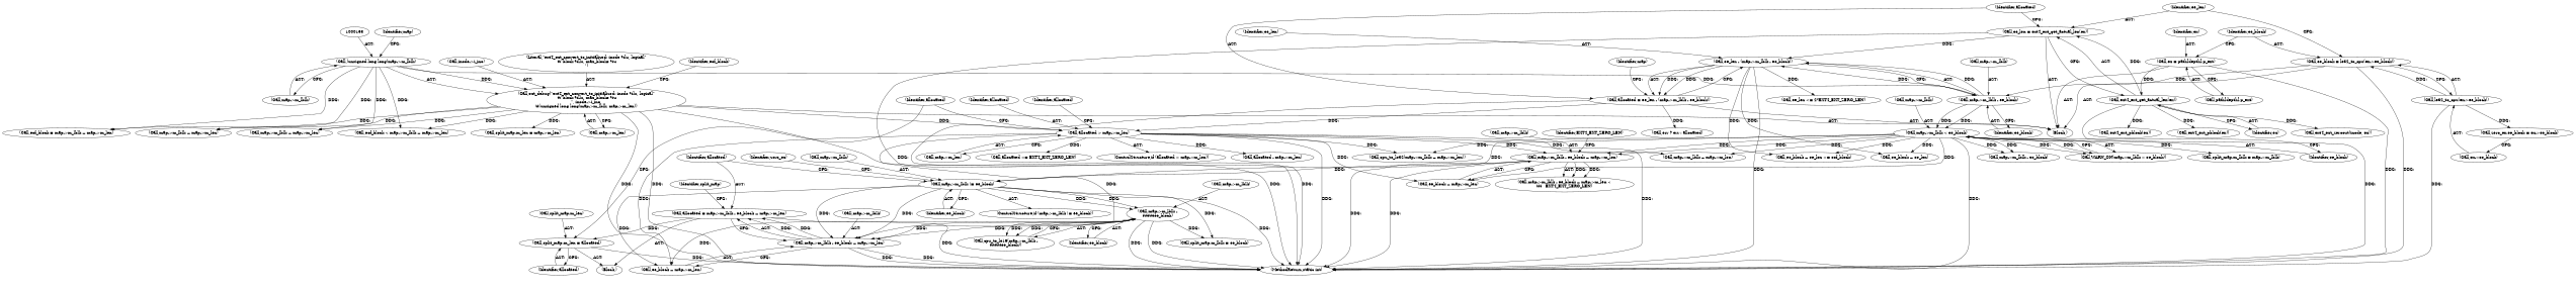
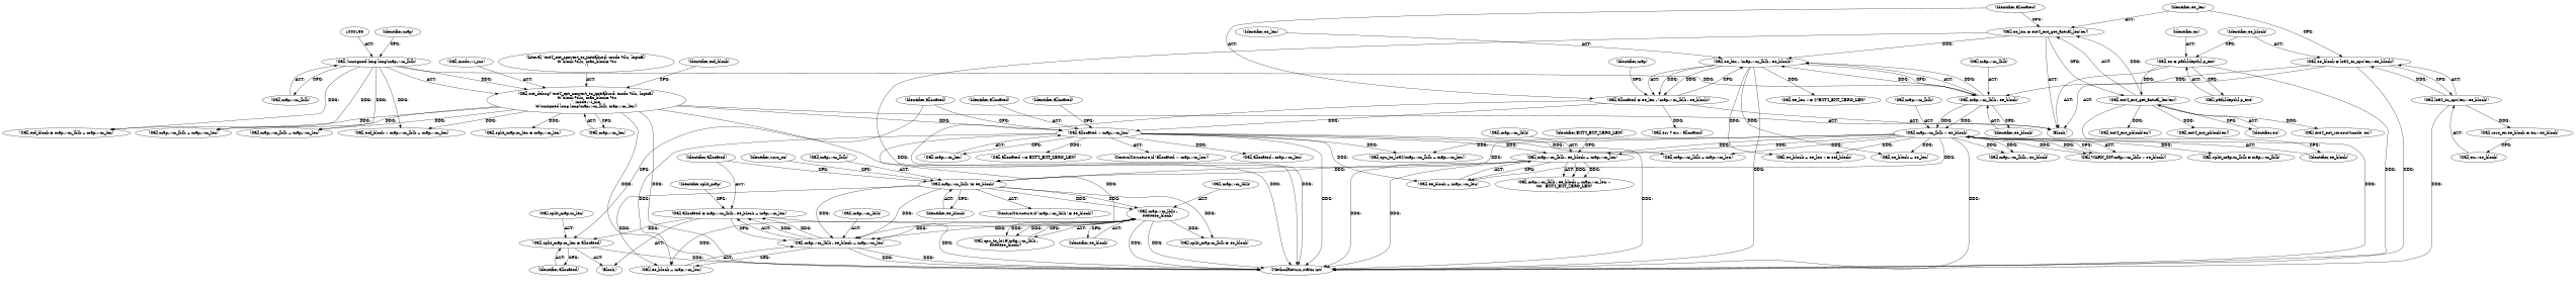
  digraph {
    n1 [label="(Call,split_map.m_len = allocated)"]
    n2 [label="(Identifier,allocated)"]
    n3 [label="(Block,)"]
    n4 [label="(MethodReturn,static int)"]
    n5 [label="(Call,allocated = map->m_lblk - ee_block + map->m_len)"]
    n6 [label="(Call,map->m_lblk - ee_block + map->m_len)"]
    n7 [label="(Call,ee_block + map->m_len)"]
    n8 [label="(Call,map->m_lblk != ee_block)"]
    n9 [label="(Call,map->m_lblk -\n\t\t\t\t\t\t\tee_block)"]
    n10 [label="(Call,split_map.m_lblk = ee_block)"]
    n11 [label="(Identifier,ee_block)"]
    n12 [label="(ControlStructure,if (map->m_lblk != ee_block))"]
    n13 [label="(Call,cpu_to_le16(map->m_lblk -\n\t\t\t\t\t\t\tee_block))"]
    n14 [label="(Identifier,ee_block)"]
    n15 [label="(Call,map->m_lblk - ee_block + map->m_len)"]
    n16 [label="(Call,map->m_lblk - ee_block + map->m_len <\n\t\t\t   EXT4_EXT_ZERO_LEN)"]
    n17 [label="(Call,ee_block + map->m_len)"]
    n18 [label="(Call,map->m_lblk < ee_block)"]
    n19 [label="(Identifier,ee_block)"]
    n20 [label="(Call,ee_block + ee_len <= eof_block)"]
    n21 [label="(Call,cpu_to_le32(map->m_lblk + map->m_len))"]
    n22 [label="(Call,map->m_lblk + map->m_len)"]
    n23 [label="(Call,map->m_lblk - ee_block)"]
    n24 [label="(Call,WARN_ON(map->m_lblk < ee_block))"]
    n25 [label="(Call,ee_block + ee_len)"]
    n26 [label="(Call,split_map.m_lblk = map->m_lblk)"]
    n27 [label="(Call,map->m_lblk - ee_block)"]
    n28 [label="(Call,ee_len - (map->m_lblk - ee_block))"]
    n29 [label="(Identifier,ee_block)"]
    n30 [label="(Call,allocated = ee_len - (map->m_lblk - ee_block))"]
    n31 [label="(Call,ee_len <= 2*EXT4_EXT_ZERO_LEN)"]
    n32 [label="(Call,(unsigned long long)map->m_lblk)"]
    n33 [label="(Call,ext_debug(\"ext4_ext_convert_to_initialized: inode %lu, logical\"\n \t\t\"block %llu, max_blocks %u\n\", inode->i_ino,\n\t\t(unsigned long long)map->m_lblk, map->m_len))"]
    n34 [label="(Call,map->m_lblk)"]
    n35 [label="(Call,eof_block < map->m_lblk + map->m_len)"]
    n36 [label="(Call,eof_block = map->m_lblk + map->m_len)"]
    n37 [label="(Call,map->m_lblk + map->m_len)"]
    n38 [label="(Call,map->m_lblk + map->m_len)"]
    n39 [label="(Block,)"]
    n40 [label="(Call,allocated > map->m_len)"]
    n41 [label="(Call,split_map.m_len = map->m_len)"]
    n42 [label="(Call,map->m_len)"]
    n43 [label="(Call,ee_block = le32_to_cpu(ex->ee_block))"]
    n44 [label="(Call,le32_to_cpu(ex->ee_block))"]
    n45 [label="(Call,zero_ex.ee_block = ex->ee_block)"]
    n46 [label="(Call,ex->ee_block)"]
    n47 [label="(Call,map->m_len)"]
    n48 [label="(Call,allocated <= EXT4_EXT_ZERO_LEN)"]
    n49 [label="(ControlStructure,if (allocated > map->m_len))"]
    n50 [label="(Call,allocated - map->m_len)"]
    n51 [label="(Call,err ? err : allocated)"]
    n52 [label="(Call,ee_len = ext4_ext_get_actual_len(ex))"]
    n53 [label="(Call,ext4_ext_get_actual_len(ex))"]
    n54 [label="(Call,ext4_ext_pblock(ex))"]
    n55 [label="(Identifier,ex)"]
    n56 [label="(Call,ext4_ext_zeroout(inode, ex))"]
    n57 [label="(Call,ext4_ext_pblock(ex))"]
    n58 [label="(Call,ex = path[depth].p_ext)"]
    n59 [label="(Call,path[depth].p_ext)"]
    n60 [label="(Identifier,allocated)"]
    n61 [label="(Identifier,zero_ex)"]
    n62 [label="(Identifier,EXT4_EXT_ZERO_LEN)"]
    n63 [label="(Identifier,split_map)"]
    n64 [label="(Identifier,allocated)"]
    n65 [label="(Call,map->m_lblk)"]
    n66 [label="(Identifier,allocated)"]
    n67 [label="(Call,map->m_lblk)"]
    n68 [label="(Identifier,ee_len)"]
    n69 [label="(Call,map->m_lblk)"]
    n70 [label="(Identifier,allocated)"]
    n71 [label="(Call,split_map.m_len)"]
    n72 [label="(Identifier,allocated)"]
    n73 [label="(Literal,\"ext4_ext_convert_to_initialized: inode %lu, logical\"\n \t\t\"block %llu, max_blocks %u\n\")"]
    n74 [label="(Call,map->m_lblk)"]
    n75 [label="(Identifier,eof_block)"]
    n76 [label="(Call,map->m_lblk)"]
    n77 [label="(Identifier,ee_len)"]
    n78 [label="(Identifier,ee_block)"]
    n79 [label="(Identifier,ex)"]
    n80 [label="(Call,map->m_lblk)"]
    n81 [label="(Call,inode->i_ino)"]
    n82 [label="(Identifier,map)"]
    n83 [label="(Identifier,map)"]
    1000133
    n1 -> n2 [label="CFG: "]
    n1 -> n3 [label="AST: "]
    n1 -> n4 [label="DDG: "]
    n2 -> n1 [label="AST: "]
    n5 -> n1 [label="DDG: "]
    n5 -> n3 [label="AST: "]
    n5 -> n4 [label="DDG: "]
    n5 -> n6 [label="CFG: "]
    n6 -> n4 [label="DDG: "]
    n6 -> n4 [label="DDG: "]
    n6 -> n5 [label="AST: "]
    n6 -> n5 [label="DDG: "]
    n6 -> n5 [label="DDG: "]
    n6 -> n7 [label="CFG: "]
    n7 -> n6 [label="AST: "]
-   n8 -> n4 [label="DDG: "]
    n8 -> n6 [label="DDG: "]
    n8 -> n6 [label="DDG: "]
    n8 -> n7 [label="DDG: "]
    n8 -> n9 [label="DDG: "]
    n8 -> n9 [label="DDG: "]
    n8 -> n10 [label="DDG: "]
    n8 -> n11 [label="CFG: "]
    n8 -> n12 [label="AST: "]
    n9 -> n4 [label="DDG: "]
    n9 -> n4 [label="DDG: "]
    n9 -> n6 [label="DDG: "]
    n9 -> n6 [label="DDG: "]
    n9 -> n7 [label="DDG: "]
    n9 -> n10 [label="DDG: "]
    n9 -> n13 [label="AST: "]
    n9 -> n13 [label="DDG: "]
    n9 -> n13 [label="DDG: "]
    n9 -> n14 [label="CFG: "]
    n11 -> n8 [label="AST: "]
    n13 -> n9 [label="CFG: "]
    n14 -> n9 [label="AST: "]
    n15 -> n4 [label="DDG: "]
    n15 -> n4 [label="DDG: "]
    n15 -> n8 [label="DDG: "]
    n15 -> n16 [label="AST: "]
    n15 -> n16 [label="DDG: "]
    n15 -> n16 [label="DDG: "]
    n15 -> n17 [label="CFG: "]
    n17 -> n15 [label="AST: "]
    n18 -> n4 [label="DDG: "]
    n18 -> n8 [label="DDG: "]
    n18 -> n15 [label="DDG: "]
    n18 -> n15 [label="DDG: "]
    n18 -> n17 [label="DDG: "]
    n18 -> n19 [label="CFG: "]
    n18 -> n20 [label="DDG: "]
    n18 -> n21 [label="DDG: "]
    n18 -> n22 [label="DDG: "]
    n18 -> n23 [label="DDG: "]
    n18 -> n23 [label="DDG: "]
    n18 -> n24 [label="AST: "]
    n18 -> n24 [label="DDG: "]
    n18 -> n24 [label="DDG: "]
    n18 -> n25 [label="DDG: "]
    n18 -> n26 [label="DDG: "]
    n19 -> n18 [label="AST: "]
    n24 -> n18 [label="CFG: "]
    n27 -> n18 [label="DDG: "]
    n27 -> n18 [label="DDG: "]
    n27 -> n28 [label="AST: "]
    n27 -> n28 [label="DDG: "]
    n27 -> n28 [label="DDG: "]
    n27 -> n29 [label="CFG: "]
    n28 -> n4 [label="DDG: "]
    n28 -> n20 [label="DDG: "]
    n28 -> n25 [label="DDG: "]
    n28 -> n27 [label="CFG: "]
    n28 -> n30 [label="AST: "]
    n28 -> n30 [label="DDG: "]
    n28 -> n30 [label="DDG: "]
    n28 -> n31 [label="DDG: "]
    n29 -> n27 [label="AST: "]
    n30 -> n4 [label="DDG: "]
    n30 -> n28 [label="CFG: "]
    n30 -> n39 [label="AST: "]
    n30 -> n40 [label="DDG: "]
    n30 -> n51 [label="DDG: "]
    n32 -> n27 [label="DDG: "]
    n32 -> n33 [label="AST: "]
    n32 -> n33 [label="DDG: "]
    n32 -> n34 [label="CFG: "]
    n32 -> n35 [label="DDG: "]
    n32 -> n36 [label="DDG: "]
    n32 -> n37 [label="DDG: "]
    n32 -> n38 [label="DDG: "]
    n33 -> n4 [label="DDG: "]
    n33 -> n4 [label="DDG: "]
    n33 -> n4 [label="DDG: "]
    n33 -> n35 [label="DDG: "]
    n33 -> n36 [label="DDG: "]
    n33 -> n37 [label="DDG: "]
    n33 -> n38 [label="DDG: "]
    n33 -> n39 [label="AST: "]
    n33 -> n40 [label="DDG: "]
    n33 -> n41 [label="DDG: "]
    n33 -> n42 [label="CFG: "]
    n34 -> n32 [label="AST: "]
    n40 -> n4 [label="DDG: "]
    n40 -> n4 [label="DDG: "]
    n40 -> n6 [label="DDG: "]
    n40 -> n7 [label="DDG: "]
    n40 -> n15 [label="DDG: "]
    n40 -> n17 [label="DDG: "]
    n40 -> n21 [label="DDG: "]
    n40 -> n22 [label="DDG: "]
    n40 -> n47 [label="CFG: "]
    n40 -> n48 [label="DDG: "]
    n40 -> n49 [label="AST: "]
    n40 -> n50 [label="DDG: "]
    n42 -> n33 [label="AST: "]
    n43 -> n4 [label="DDG: "]
    n43 -> n27 [label="DDG: "]
    n43 -> n39 [label="AST: "]
    n43 -> n44 [label="CFG: "]
    n44 -> n4 [label="DDG: "]
    n44 -> n43 [label="AST: "]
    n44 -> n43 [label="DDG: "]
    n44 -> n45 [label="DDG: "]
    n45 -> n46 [label="CFG: "]
    n46 -> n44 [label="AST: "]
    n47 -> n40 [label="AST: "]
    n52 -> n4 [label="DDG: "]
    n52 -> n28 [label="DDG: "]
    n52 -> n39 [label="AST: "]
    n52 -> n53 [label="CFG: "]
    n53 -> n4 [label="DDG: "]
    n53 -> n52 [label="AST: "]
    n53 -> n52 [label="DDG: "]
    n53 -> n54 [label="DDG: "]
    n53 -> n55 [label="CFG: "]
    n53 -> n56 [label="DDG: "]
    n53 -> n57 [label="DDG: "]
    n55 -> n53 [label="AST: "]
    n58 -> n4 [label="DDG: "]
    n58 -> n39 [label="AST: "]
    n58 -> n53 [label="DDG: "]
    n58 -> n59 [label="CFG: "]
    n59 -> n58 [label="AST: "]
    n60 -> n5 [label="AST: "]
    n60 -> n8 [label="CFG: "]
    n61 -> n8 [label="CFG: "]
    n62 -> n15 [label="CFG: "]
    n63 -> n5 [label="CFG: "]
    n64 -> n40 [label="AST: "]
    n65 -> n27 [label="AST: "]
    n66 -> n1 [label="CFG: "]
    n66 -> n40 [label="CFG: "]
    n67 -> n15 [label="AST: "]
    n68 -> n43 [label="CFG: "]
    n68 -> n52 [label="AST: "]
    n69 -> n9 [label="AST: "]
    n70 -> n30 [label="AST: "]
    n70 -> n52 [label="CFG: "]
    n71 -> n1 [label="AST: "]
    n72 -> n40 [label="CFG: "]
    n73 -> n33 [label="AST: "]
    n74 -> n6 [label="AST: "]
    n75 -> n33 [label="CFG: "]
    n76 -> n8 [label="AST: "]
    n77 -> n28 [label="AST: "]
    n78 -> n43 [label="AST: "]
    n78 -> n58 [label="CFG: "]
    n79 -> n58 [label="AST: "]
    n80 -> n18 [label="AST: "]
    n81 -> n33 [label="AST: "]
    n82 -> n32 [label="CFG: "]
    n83 -> n30 [label="CFG: "]
    1000133 -> n32 [label="AST: "]
  }
